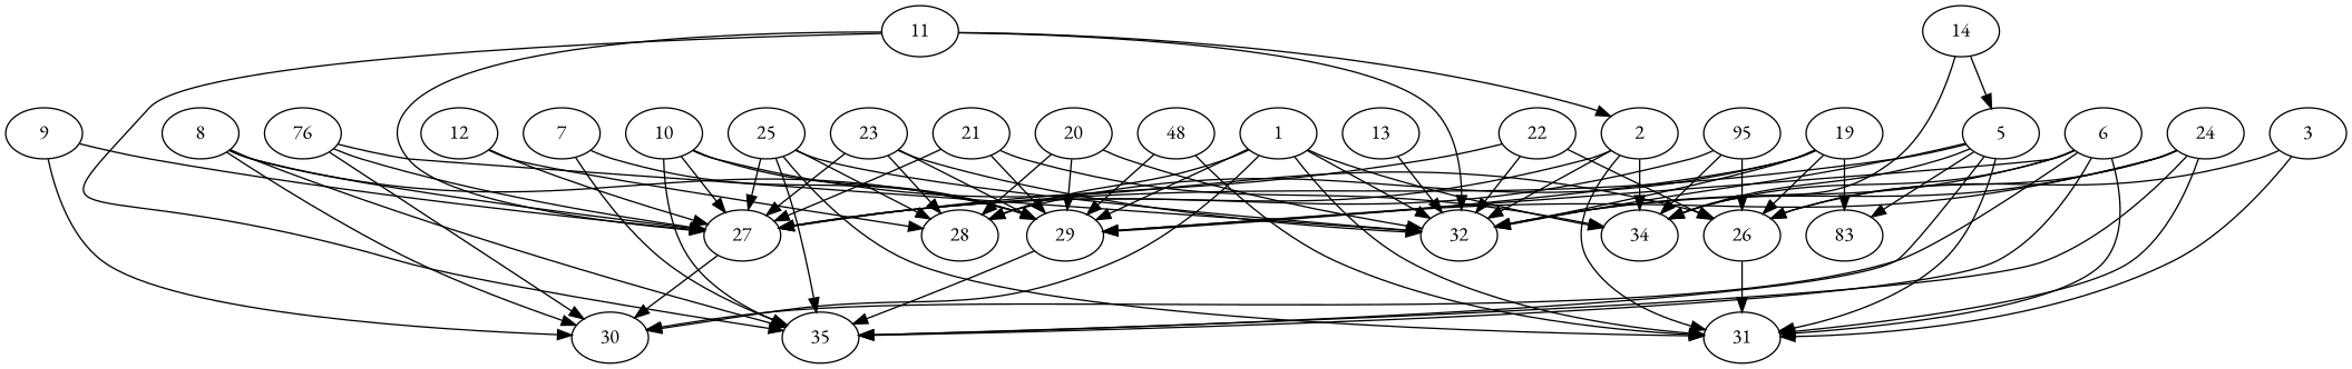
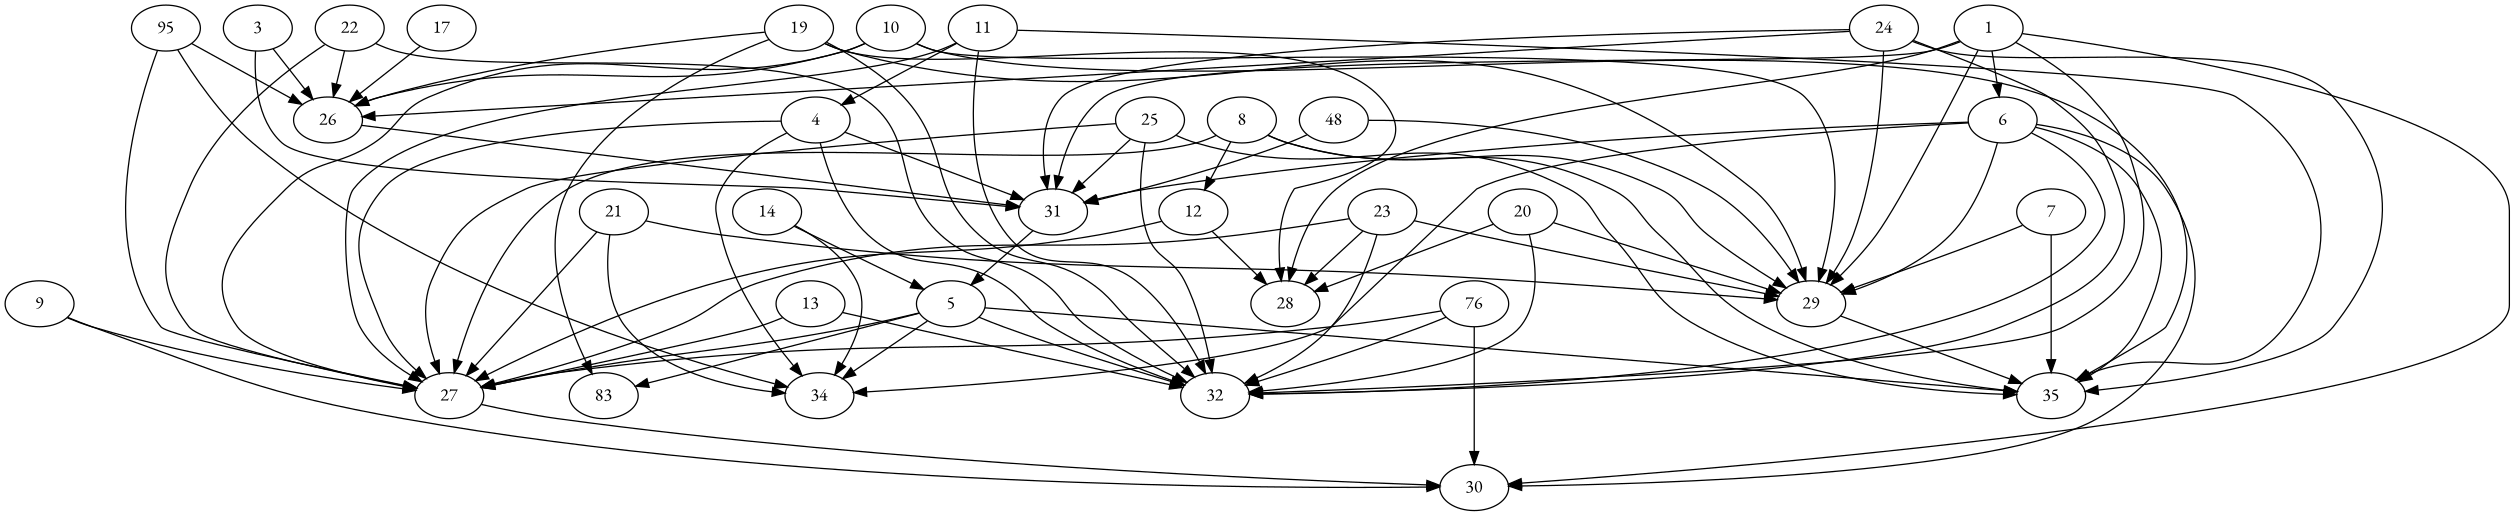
  digraph {
    fontname="EB Garamond"
    node [alpha=0.05 fontname="EB Garamond"]
    edge [fontname="EB Garamond"]
    1 [expect_size=16649216]
    28 [alpha=0.07 expect_size=38794240]
    29 [expect_size=29989888]
    30 [alpha=0.11 expect_size=15253504]
    31 [alpha=0.19 expect_size=6447104]
    32 [alpha=0.12 expect_size=14978048]
    34 [alpha=0.14 expect_size=15993856]
    35 [alpha=0.20 expect_size=26969088]
    3 [alpha=0.08 expect_size=30285824]
    26 [alpha=0.19 expect_size=5654528]
-   4 [alpha=0.09 expect_size=45874176 label=2]
+   4 [alpha=0.09 expect_size=45874176]
    27 [alpha=0.19 expect_size=15689728]
    5 [alpha=0.17 expect_size=33345536]
    n14 [alpha=0.08 expect_size=25541632 label=83]
    6 [alpha=0.09 expect_size=36194304]
    7 [alpha=0.19 expect_size=19453952]
    8 [alpha=0.12 expect_size=24622080]
    9 [alpha=0.07 expect_size=29035520]
    10 [expect_size=25110528]
    11 [alpha=0.09 expect_size=7802880]
    12 [alpha=0.10 expect_size=18796544]
    13 [alpha=0.18 expect_size=10606592]
    14 [alpha=0.07 expect_size=30333952]
    n24 [alpha=0.08 expect_size=51422208 label=95]
    n25 [alpha=0.04 expect_size=45028352 label=76]
+   17 [alpha=0.10 expect_size=20026368]
    n27 [alpha=0.16 expect_size=18376704 label=48]
    19 [alpha=0.14 expect_size=45593600]
    20 [alpha=0.16 expect_size=15107072]
    21 [alpha=0.04 expect_size=26382336]
    22 [alpha=0.04 expect_size=48067584]
    23 [alpha=0.16 expect_size=23848960]
    24 [expect_size=18272256]
    25 [expect_size=33900544]
    1 -> 28
    1 -> 29
    1 -> 30
    1 -> 31
    1 -> 32
-   1 -> 34
+   1 -> 6
    29 -> 35
    3 -> 31
    3 -> 26
    26 -> 31
    4 -> 31
    4 -> 32
    4 -> 34
    4 -> 27
    27 -> 30
-   5 -> 31
+   31 -> 5
    5 -> 32
    5 -> 34
    5 -> 35
    5 -> 27
    5 -> n14
    6 -> 29
    6 -> 30
    6 -> 31
    6 -> 32
    6 -> 34
    6 -> 35
    7 -> 29
    7 -> 35
    8 -> 29
-   8 -> 30
+   8 -> 12
    8 -> 35
    8 -> 27
    9 -> 30
    9 -> 27
    10 -> 29
    10 -> 35
    10 -> 26
    10 -> 27
    11 -> 32
    11 -> 35
    11 -> 4
    11 -> 27
    12 -> 28
    12 -> 27
    13 -> 32
+   13 -> 27
    14 -> 34
    14 -> 5
    n24 -> 34
    n24 -> 26
    n24 -> 27
    n25 -> 30
    n25 -> 32
    n25 -> 27
+   17 -> 26
    n27 -> 29
    n27 -> 31
    19 -> 28
    19 -> 29
    19 -> 32
    19 -> 26
    19 -> n14
    20 -> 28
    20 -> 29
    20 -> 32
    21 -> 29
    21 -> 34
    21 -> 27
    22 -> 32
    22 -> 26
    22 -> 27
    23 -> 28
    23 -> 29
    23 -> 32
    23 -> 27
    24 -> 29
    24 -> 31
    24 -> 32
    24 -> 35
    24 -> 26
-   25 -> 28
    25 -> 31
    25 -> 32
    25 -> 35
    25 -> 27
  }
